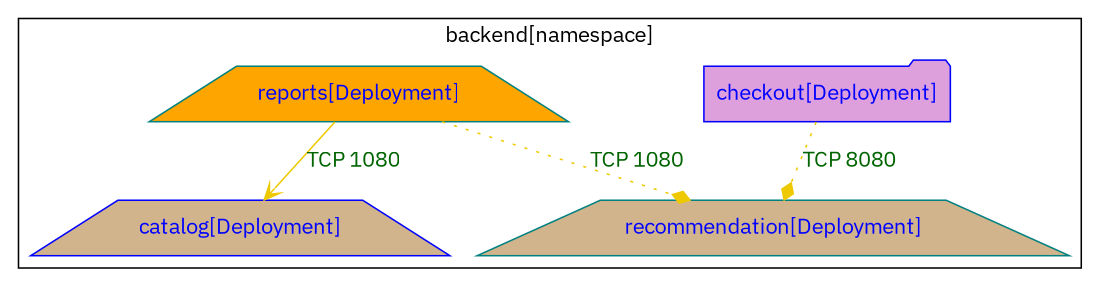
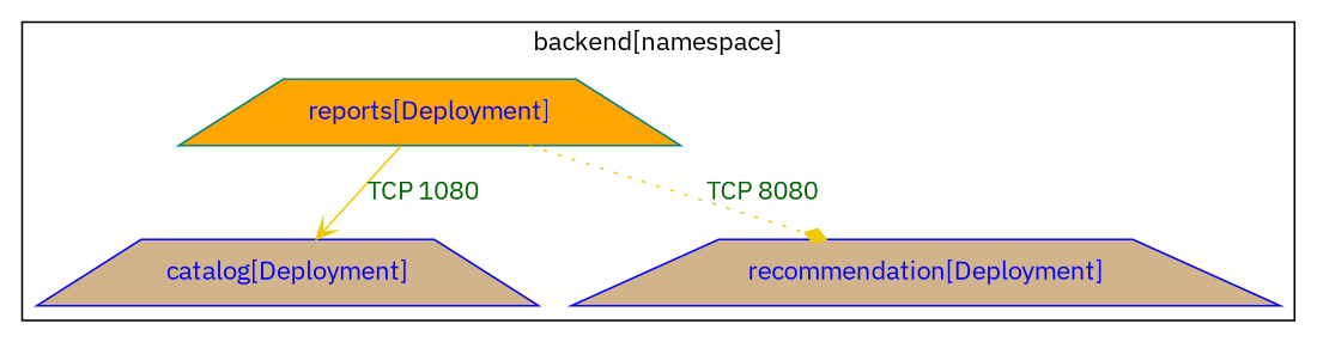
  digraph {
    fontname="IBM Plex Sans"
    node [color=blue fillcolor=tan fontcolor=blue fontname="IBM Plex Sans" shape=trapezium style=filled]
    edge [arrowhead=diamond color=gold2 fontcolor=darkgreen fontname="IBM Plex Sans" style=dotted weight=1]
    n1 [label="catalog[Deployment]"]
-   n2 [fillcolor=plum label="checkout[Deployment]" shape=folder]
-   n3 [color=teal label="recommendation[Deployment]"]
+   n3 [label="recommendation[Deployment]"]
    n4 [color=teal fillcolor=orange label="reports[Deployment]"]
    subgraph cluster_1 {
      color=black
      fontcolor=black
      label="backend[namespace]"
      n1
-     n2
      n3
      n4
    }
-   n2 -> n3 [label="TCP 8080" weight=0.5]
    n4 -> n1 [arrowhead=vee label="TCP 1080" style=solid]
-   n4 -> n3 [label="TCP 1080"]
+   n4 -> n3 [label="TCP 8080"]
  }
